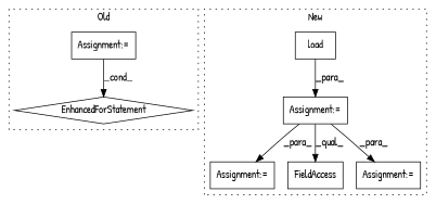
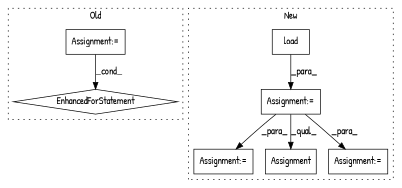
  digraph {
    fontname="Patrick Hand"
    node [a=7 l=1 s="44342,44412" shape=box fontname="Patrick Hand"]
    edge [fontname="Patrick Hand"]
    n1 [a=70 l="53,2" label=EnhancedForStatement shape=diamond]
    n2 [l="53,2" label="Assignment:="]
    n3 [a=32 l="5,1" label=load s="44222,44235"]
    n4 [label="Assignment:=" s=44213]
    n5 [label="Assignment:=" s=44709]
-   n6 [a=22 l=14 label=FieldAccess s=44557]
+   n6 [a=22 l=14 label=Assignment s=44557]
    n7 [label="Assignment:=" s=44250]
    subgraph cluster_1 {
      label=Old
      style=dotted
      n1
      n2
    }
    subgraph cluster_2 {
      label=New
      style=dotted
      n3
      n4
      n5
      n6
      n7
    }
    n2 -> n1 [label=_cond_]
    n3 -> n4 [label=_para_]
    n4 -> n5 [label=_para_]
    n4 -> n6 [label=_qual_]
    n4 -> n7 [label=_para_]
  }
